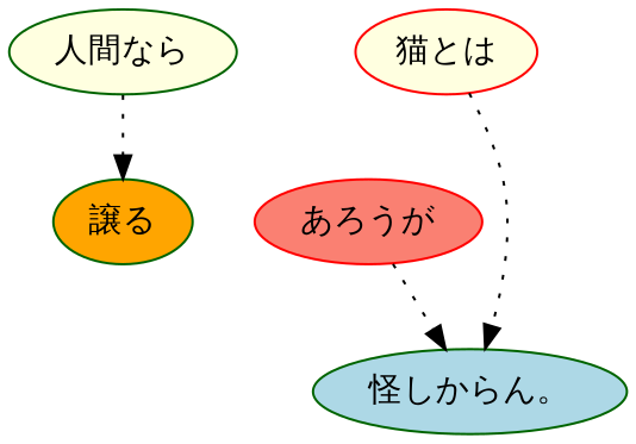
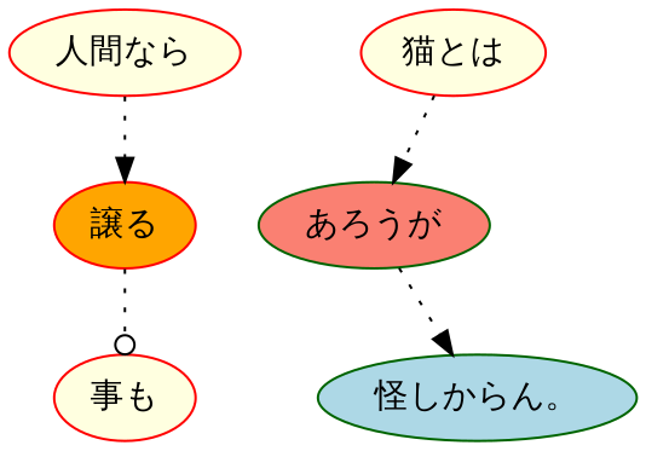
  digraph {
    node [color=darkgreen fillcolor=lightyellow style=filled]
    edge [arrowhead=normal style=dotted]
-   n1 [label="人間なら"]
-   n2 [fillcolor=orange label="譲る"]
-   n4 [color=red fillcolor=salmon label="あろうが"]
+   n1 [color=red label="人間なら"]
+   n2 [color=red fillcolor=orange label="譲る"]
+   n3 [color=red label="事も"]
+   n4 [fillcolor=salmon label="あろうが"]
    n5 [fillcolor=lightblue label="怪しからん。"]
    n6 [color=red label="猫とは"]
    n1 -> n2
+   n2 -> n3 [arrowhead=odot]
    n4 -> n5
-   n6 -> n5
+   n6 -> n4
  }
